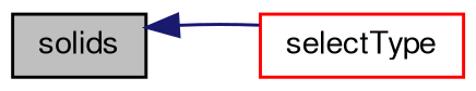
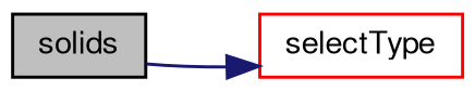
  digraph {
    rankdir=LR
    node [fontname=FreeSans fontsize=10 shape=record]
    n1 [color=black fillcolor=grey75 fontcolor=black height=0.2 label=solids style=filled width=0.4]
    n2 [color=red height=0.2 label=selectType width=0.4]
-   n2 -> n1 [color=midnightblue fontname=FreeSans fontsize=10 labelfontname=FreeSans labelfontsize=10 style=solid]
+   n1 -> n2 [color=midnightblue fontname=FreeSans fontsize=10 labelfontname=FreeSans labelfontsize=10 style=solid]
  }
